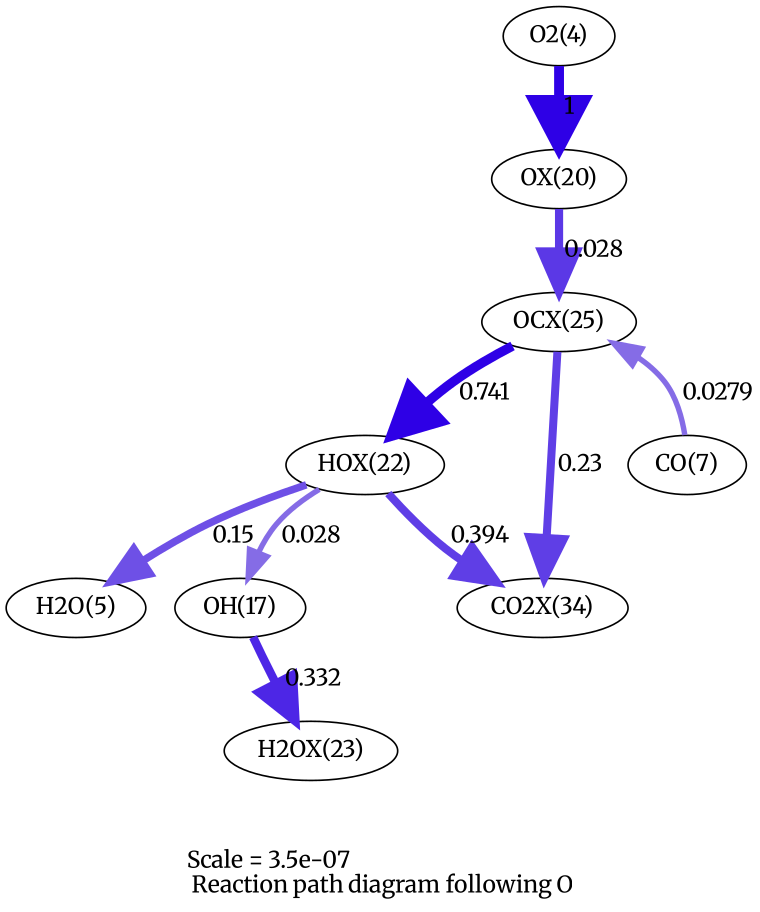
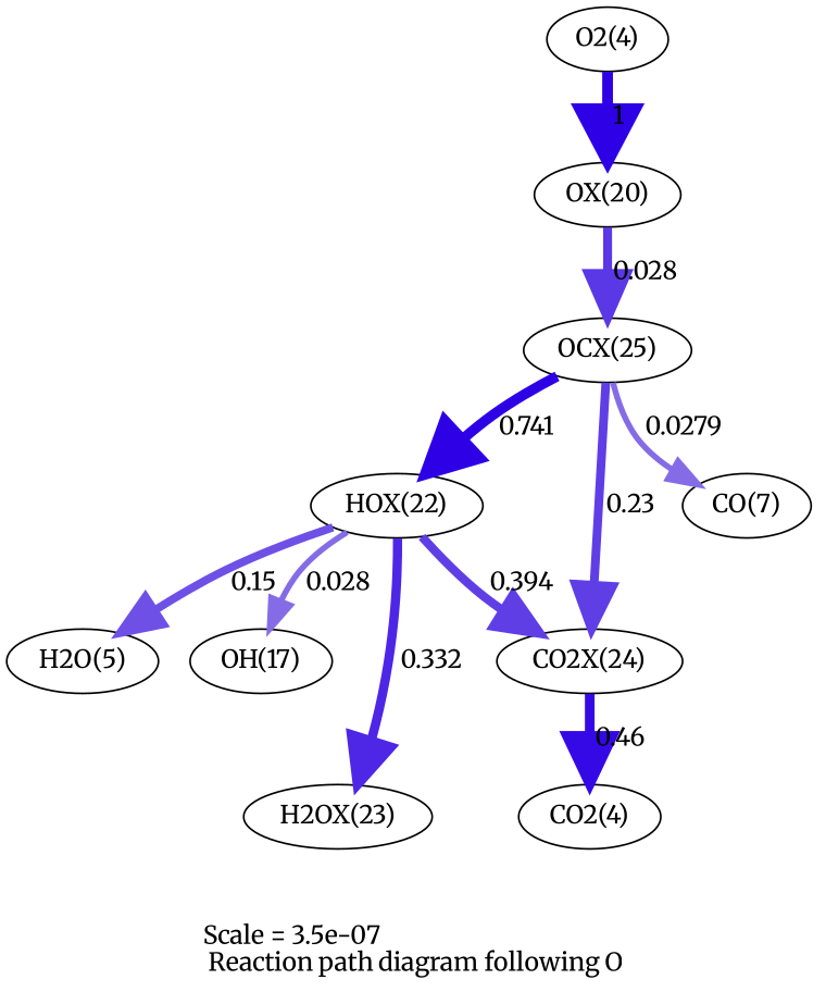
  digraph {
    fontname=Merriweather
    label="Scale = 3.5e-07\l Reaction path diagram following O"
    node [fontname=Merriweather]
    edge [arrowsize=2.45 color="0.7, 0.73, 0.9" fontname=Merriweather penwidth=4.89]
    n1 [label="O2(4)"]
    n2 [label="OX(20)"]
    n3 [label="OCX(25)"]
    n4 [label="HOX(22)"]
    n5 [label="H2O(5)"]
    n6 [label="OH(17)"]
    n7 [label="H2OX(23)"]
-   n8 [label="CO2X(34)"]
+   n8 [label="CO2X(24)"]
    n9 [label="CO(7)"]
+   n10 [label="CO2(4)"]
    n1 -> n2 [arrowsize=3 color="0.7, 1.5, 0.9" label=" 1" penwidth=6]
    n2 -> n3 [arrowsize=2.48 color="0.7, 0.755, 0.9" label=" 0.028" penwidth=4.97]
    n3 -> n4 [arrowsize=2.89 color="0.7, 1.24, 0.9" label=" 0.741" penwidth=5.77]
    n3 -> n8 [label=" 0.23"]
-   n9 -> n3 [arrowsize=1.65 color="0.7, 0.528, 0.9" label=" 0.0279" penwidth=3.3]
+   n3 -> n9 [arrowsize=1.65 color="0.7, 0.528, 0.9" label=" 0.0279" penwidth=3.3]
    n4 -> n5 [arrowsize=2.29 color="0.7, 0.65, 0.9" label=" 0.15" penwidth=4.57]
    n4 -> n6 [arrowsize=1.65 color="0.7, 0.528, 0.9" label=" 0.028" penwidth=3.3]
-   n6 -> n7 [arrowsize=2.58 color="0.7, 0.832, 0.9" label=" 0.332" penwidth=5.17]
+   n4 -> n7 [arrowsize=2.58 color="0.7, 0.832, 0.9" label=" 0.332" penwidth=5.17]
    n4 -> n8 [label=" 0.394"]
+   n8 -> n10 [arrowsize=2.71 color="0.7, 0.96, 0.9" label=" 0.46" penwidth=5.41]
  }
